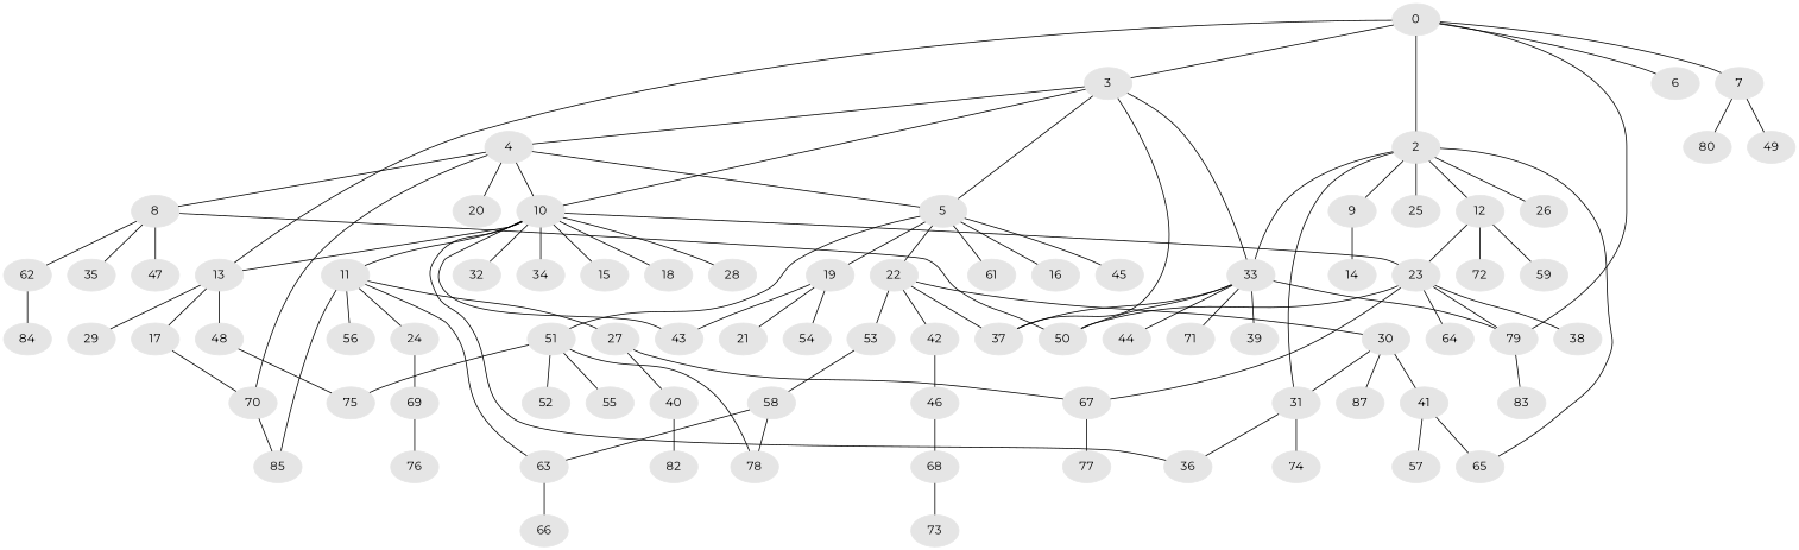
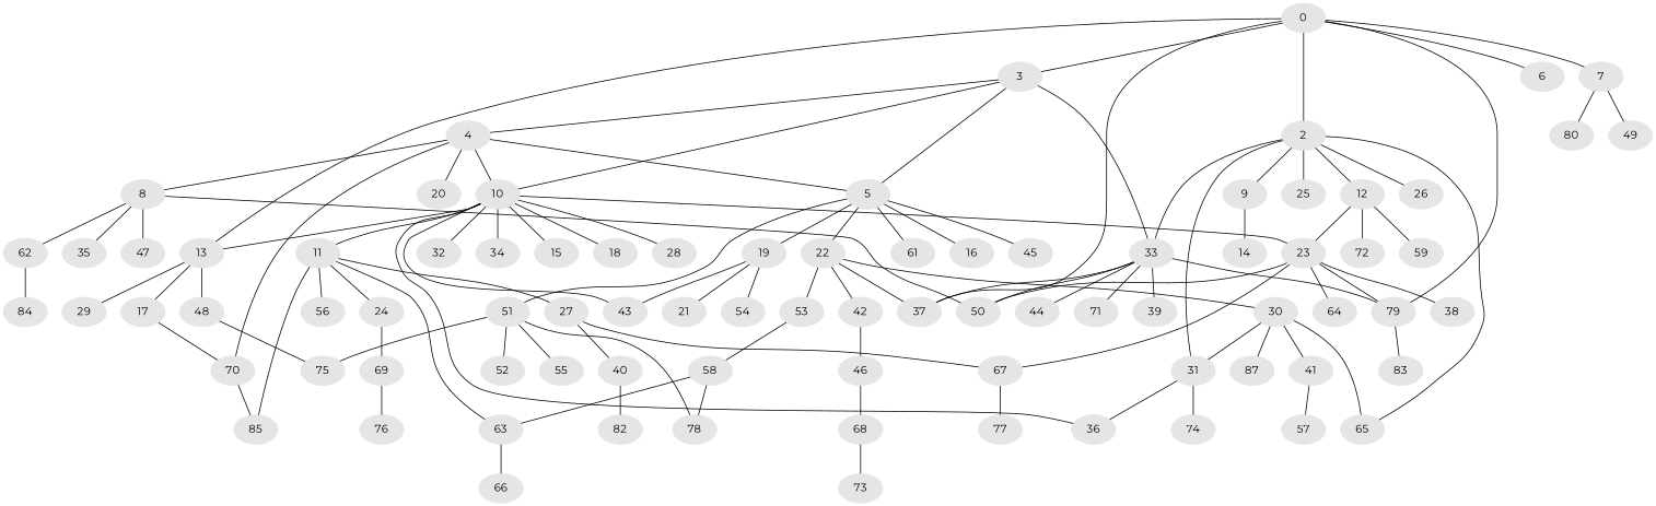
  graph {
    fontname=Montserrat
    node [color=gray90 fontname=Montserrat style=filled]
    edge [fontname=Montserrat]
    n1 [label=0]
    2
    3
    6
    7
    13
    79
    9
    12
    25
    26
    31
    33
    65
    4
    5
    10
    37
    49
    80
    17
    29
    48
    83
    14
    23
    59
    72
    36
    74
    50
    39
    44
    71
    8
    20
    70
    16
    19
    22
    45
    51
    61
    11
    15
    18
    28
    32
    34
    43
    35
    47
    62
    85
    21
    54
    30
    42
    53
    75
    52
    55
    78
    84
    24
    27
    56
    63
    38
    64
    67
    69
    40
    66
    41
    n76 [label=87]
    46
    58
    77
    76
    82
    57
    68
    73
    n1 -- 2
    n1 -- 3
    n1 -- 6
    n1 -- 7
    n1 -- 13
    n1 -- 79
    2 -- 9
    2 -- 12
    2 -- 25
    2 -- 26
    2 -- 31
    2 -- 33
    2 -- 65
    3 -- 33
    3 -- 4
    3 -- 5
    3 -- 10
-   3 -- 37
+   n1 -- 37
    7 -- 49
    7 -- 80
    13 -- 17
    13 -- 29
    13 -- 48
    79 -- 83
    9 -- 14
    12 -- 23
    12 -- 59
    12 -- 72
    31 -- 36
    31 -- 74
    33 -- 79
    33 -- 37
    33 -- 50
    33 -- 39
    33 -- 44
    33 -- 71
    4 -- 5
    4 -- 10
    4 -- 8
    4 -- 20
    4 -- 70
    5 -- 16
    5 -- 19
    5 -- 22
    5 -- 45
    5 -- 51
    5 -- 61
    10 -- 13
    10 -- 23
    10 -- 36
    10 -- 11
    10 -- 15
    10 -- 18
    10 -- 28
    10 -- 32
    10 -- 34
    10 -- 43
    17 -- 70
    48 -- 75
    23 -- 79
    23 -- 50
    23 -- 38
    23 -- 64
    23 -- 67
    8 -- 50
    8 -- 35
    8 -- 47
    8 -- 62
    70 -- 85
    19 -- 43
    19 -- 21
    19 -- 54
    22 -- 37
    22 -- 30
    22 -- 42
    22 -- 53
    51 -- 75
    51 -- 52
    51 -- 55
    51 -- 78
    11 -- 85
    11 -- 24
    11 -- 27
    11 -- 56
    11 -- 63
    62 -- 84
    30 -- 31
-   41 -- 65
+   30 -- 65
    30 -- 41
    30 -- n76
    42 -- 46
    53 -- 58
    24 -- 69
    27 -- 67
    27 -- 40
    63 -- 66
    67 -- 77
    69 -- 76
    40 -- 82
    41 -- 57
    46 -- 68
    58 -- 78
    58 -- 63
    68 -- 73
  }
